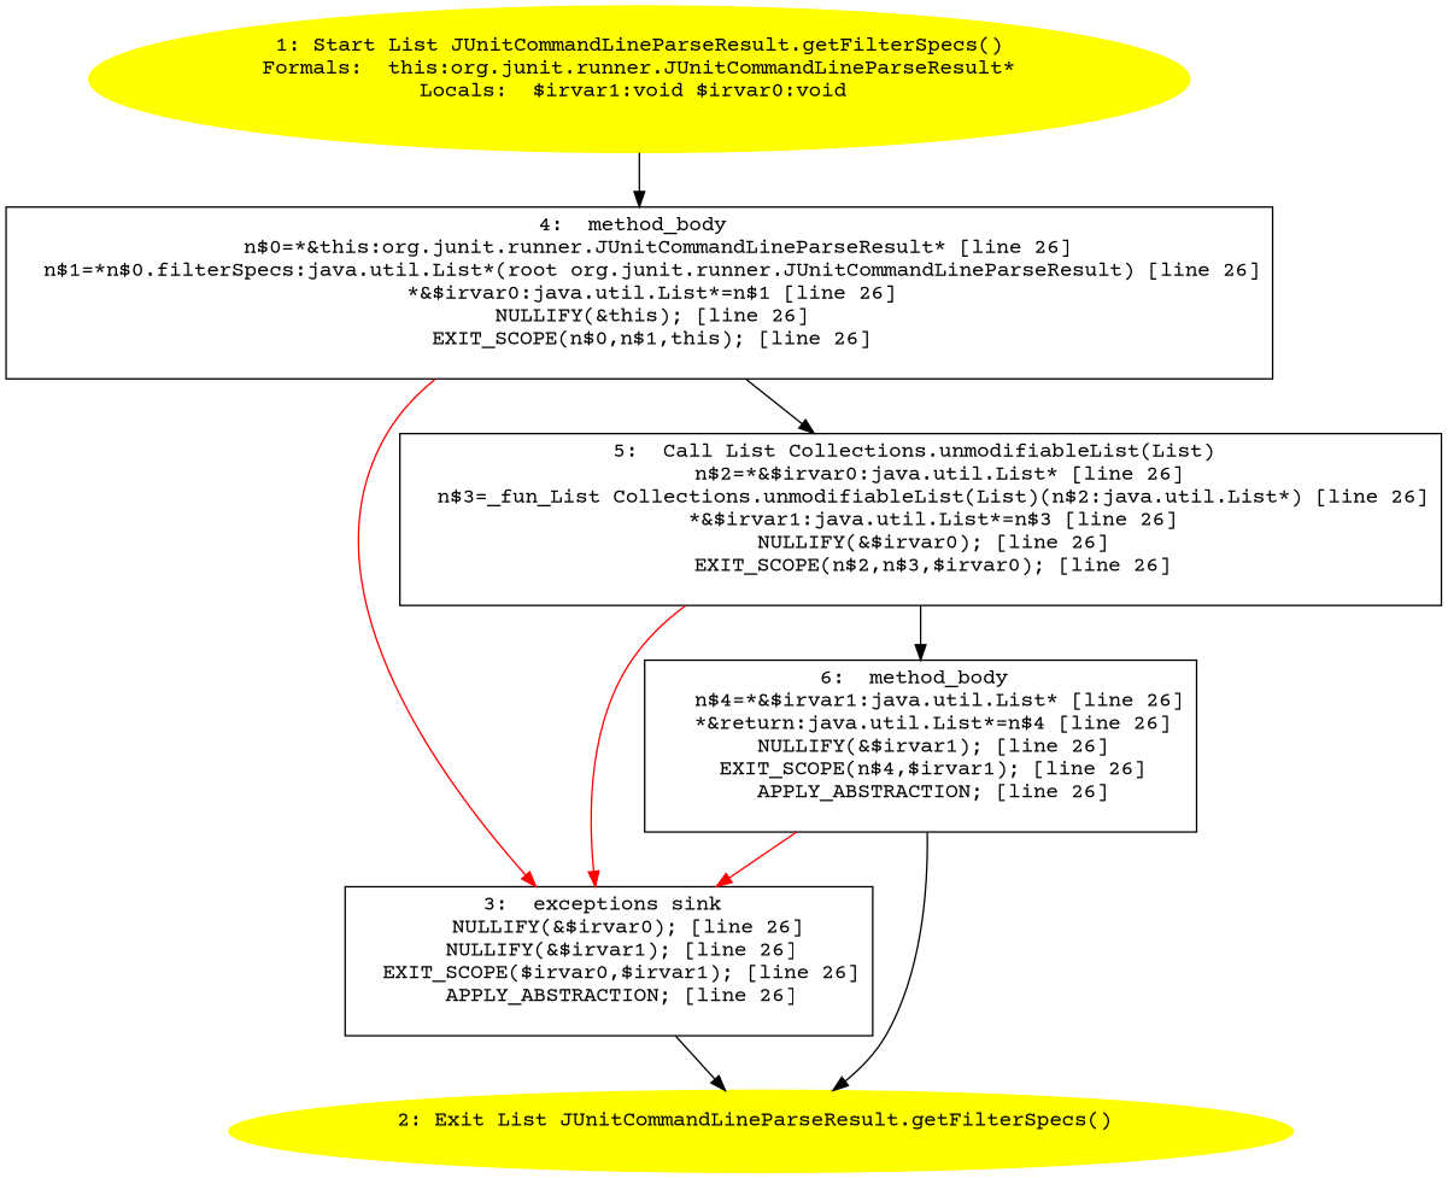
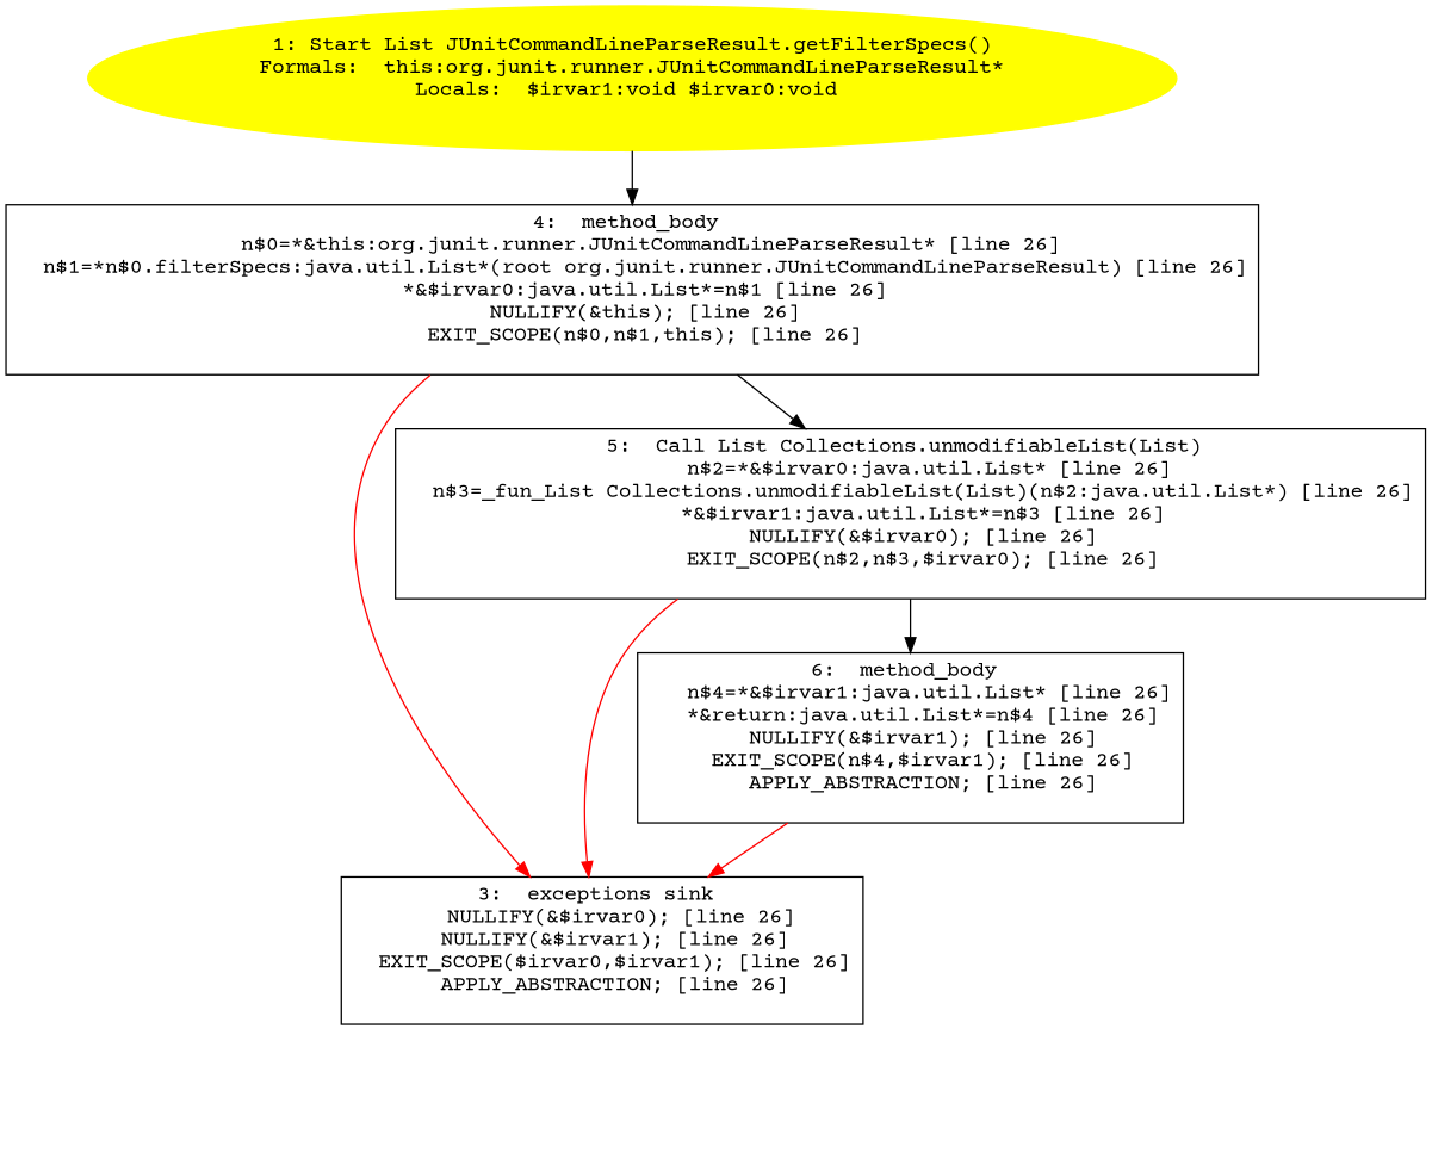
  digraph {
    fontname="Courier Prime"
    node [fontname="Courier Prime" shape=box]
    edge [fontname="Courier Prime"]
    n1 [color=yellow label="1: Start List JUnitCommandLineParseResult.getFilterSpecs()\nFormals:  this:org.junit.runner.JUnitCommandLineParseResult*\nLocals:  $irvar1:void $irvar0:void \n  " style=filled shape=""]
    n2 [label="4:  method_body \n   n$0=*&this:org.junit.runner.JUnitCommandLineParseResult* [line 26]\n  n$1=*n$0.filterSpecs:java.util.List*(root org.junit.runner.JUnitCommandLineParseResult) [line 26]\n  *&$irvar0:java.util.List*=n$1 [line 26]\n  NULLIFY(&this); [line 26]\n  EXIT_SCOPE(n$0,n$1,this); [line 26]\n "]
    n3 [label="3:  exceptions sink \n   NULLIFY(&$irvar0); [line 26]\n  NULLIFY(&$irvar1); [line 26]\n  EXIT_SCOPE($irvar0,$irvar1); [line 26]\n  APPLY_ABSTRACTION; [line 26]\n "]
    n4 [label="5:  Call List Collections.unmodifiableList(List) \n   n$2=*&$irvar0:java.util.List* [line 26]\n  n$3=_fun_List Collections.unmodifiableList(List)(n$2:java.util.List*) [line 26]\n  *&$irvar1:java.util.List*=n$3 [line 26]\n  NULLIFY(&$irvar0); [line 26]\n  EXIT_SCOPE(n$2,n$3,$irvar0); [line 26]\n "]
-   n5 [color=yellow label="2: Exit List JUnitCommandLineParseResult.getFilterSpecs() \n  " style=filled shape=""]
    n6 [label="6:  method_body \n   n$4=*&$irvar1:java.util.List* [line 26]\n  *&return:java.util.List*=n$4 [line 26]\n  NULLIFY(&$irvar1); [line 26]\n  EXIT_SCOPE(n$4,$irvar1); [line 26]\n  APPLY_ABSTRACTION; [line 26]\n "]
    n1 -> n2
    n2 -> n3 [color=red]
    n2 -> n4
-   n3 -> n5
    n4 -> n3 [color=red]
    n4 -> n6
    n6 -> n3 [color=red]
-   n6 -> n5
  }
